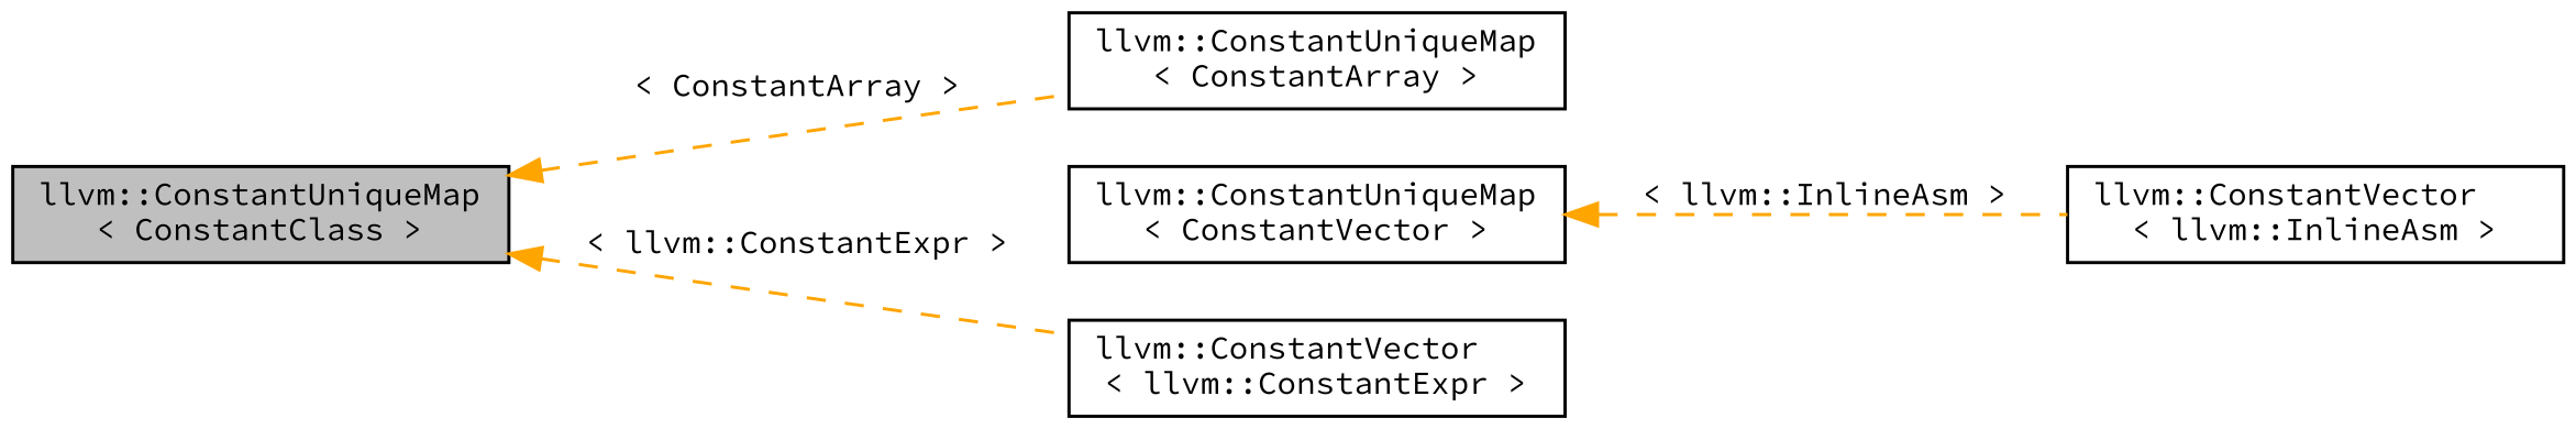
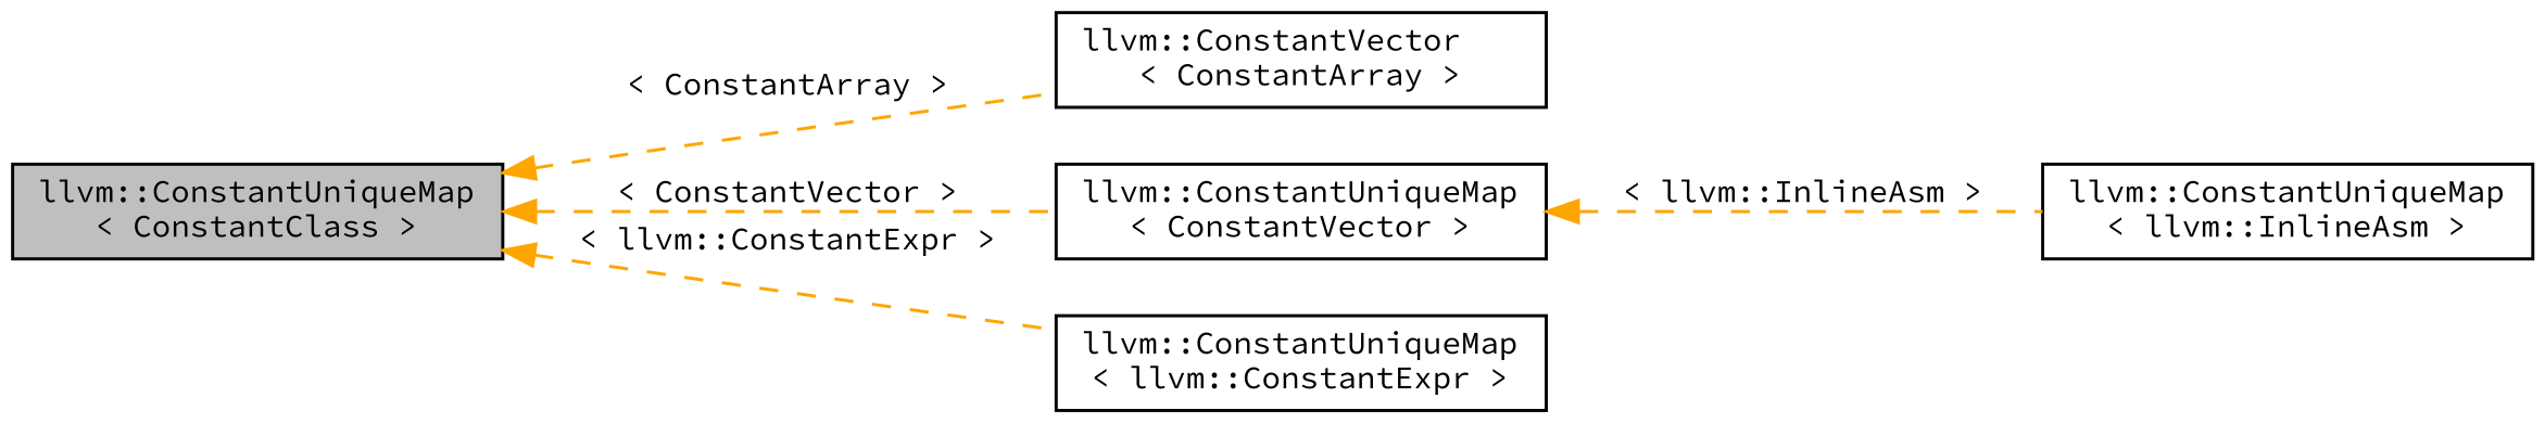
  digraph {
    fontname="Source Code Pro"
    rankdir=LR
    node [color=black fontname="Source Code Pro" fontsize=10 shape=box]
    edge [color=orange dir=back fontname="Source Code Pro" fontsize=10 labelfontname=Helvetica labelfontsize=10 style=dashed]
    n1 [fillcolor=grey75 fontcolor=black height=0.2 label="llvm::ConstantUniqueMap\l\< ConstantClass \>" style=filled width=0.4]
-   n2 [height=0.2 label="llvm::ConstantUniqueMap\l\< ConstantArray \>" width=0.4]
+   n2 [height=0.2 label="llvm::ConstantVector\l\< ConstantArray \>" width=0.4]
    n3 [height=0.2 label="llvm::ConstantUniqueMap\l\< ConstantVector \>" width=0.4]
-   n4 [height=0.2 label="llvm::ConstantVector\l\< llvm::ConstantExpr \>" width=0.4]
-   n5 [height=0.2 label="llvm::ConstantVector\l\< llvm::InlineAsm \>" width=0.4]
+   n4 [height=0.2 label="llvm::ConstantUniqueMap\l\< llvm::ConstantExpr \>" width=0.4]
+   n5 [height=0.2 label="llvm::ConstantUniqueMap\l\< llvm::InlineAsm \>" width=0.4]
    n1 -> n2 [label=" \< ConstantArray \>"]
+   n1 -> n3 [label=" \< ConstantVector \>"]
    n1 -> n4 [label=" \< llvm::ConstantExpr \>"]
    n3 -> n5 [label=" \< llvm::InlineAsm \>"]
  }
